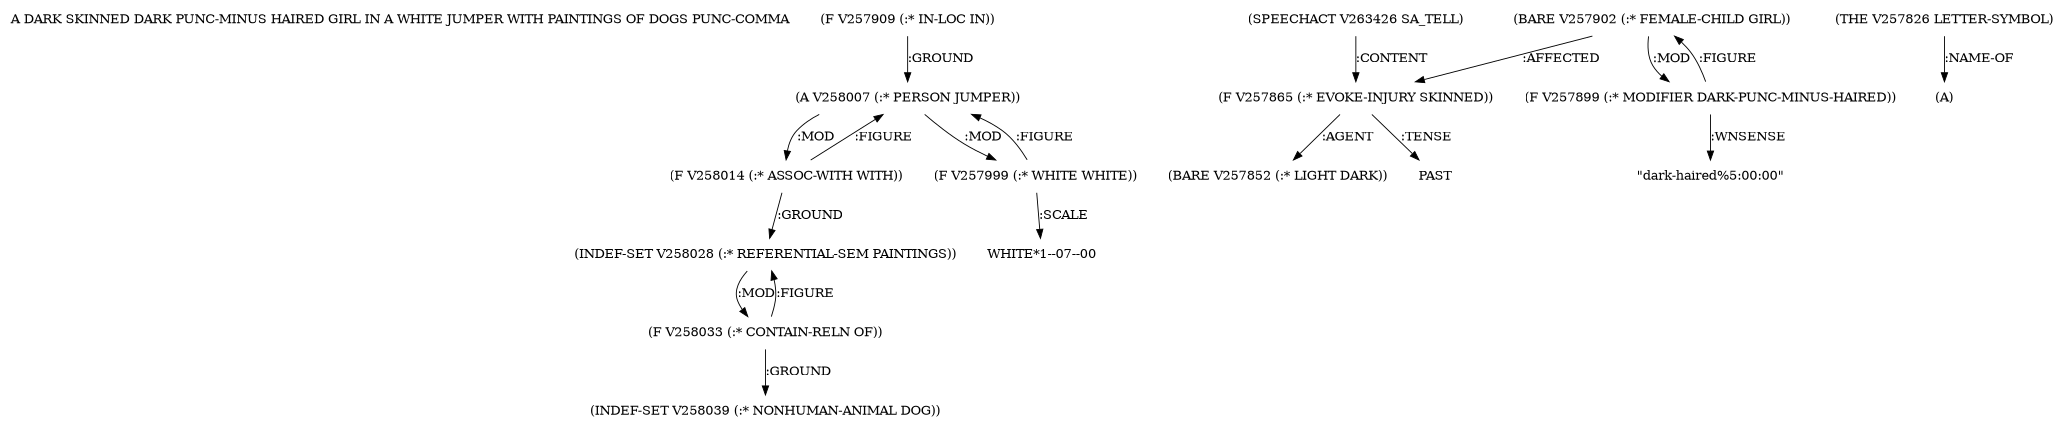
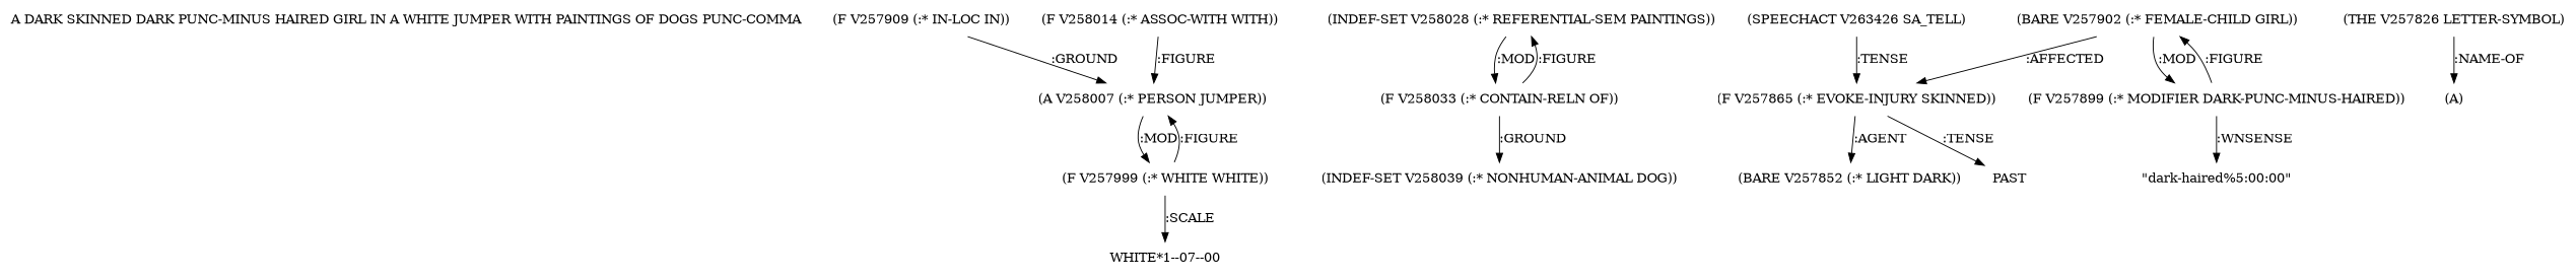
  digraph {
    node [shape=none]
    "A DARK SKINNED DARK PUNC-MINUS HAIRED GIRL IN A WHITE JUMPER WITH PAINTINGS OF DOGS PUNC-COMMA"
    n2 [label="(F V257909 (:* IN-LOC IN))"]
    n3 [label="(A V258007 (:* PERSON JUMPER))"]
    n4 [label="(F V258014 (:* ASSOC-WITH WITH))"]
    n5 [label="(F V257999 (:* WHITE WHITE))"]
    n6 [label="(INDEF-SET V258028 (:* REFERENTIAL-SEM PAINTINGS))"]
    n7 [label="WHITE*1--07--00"]
    n8 [label="(F V258033 (:* CONTAIN-RELN OF))"]
    n9 [label="(INDEF-SET V258039 (:* NONHUMAN-ANIMAL DOG))"]
    n10 [label="(SPEECHACT V263426 SA_TELL)"]
    n11 [label="(F V257865 (:* EVOKE-INJURY SKINNED))"]
    n12 [label="(BARE V257852 (:* LIGHT DARK))"]
    n13 [label=PAST]
    n14 [label="(BARE V257902 (:* FEMALE-CHILD GIRL))"]
    n15 [label="(F V257899 (:* MODIFIER DARK-PUNC-MINUS-HAIRED))"]
    n16 [label="(THE V257826 LETTER-SYMBOL)"]
    n17 [label="(A)"]
    n18 [label="\"dark-haired%5:00:00\""]
    n2 -> n3 [label=":GROUND"]
-   n3 -> n4 [label=":MOD"]
    n3 -> n5 [label=":MOD"]
    n4 -> n3 [label=":FIGURE"]
-   n4 -> n6 [label=":GROUND"]
    n5 -> n3 [label=":FIGURE"]
    n5 -> n7 [label=":SCALE"]
    n6 -> n8 [label=":MOD"]
    n8 -> n6 [label=":FIGURE"]
    n8 -> n9 [label=":GROUND"]
-   n10 -> n11 [label=":CONTENT"]
+   n10 -> n11 [label=":TENSE"]
    n11 -> n12 [label=":AGENT"]
    n11 -> n13 [label=":TENSE"]
    n14 -> n11 [label=":AFFECTED"]
    n14 -> n15 [label=":MOD"]
    n15 -> n14 [label=":FIGURE"]
    n15 -> n18 [label=":WNSENSE"]
    n16 -> n17 [label=":NAME-OF"]
  }
